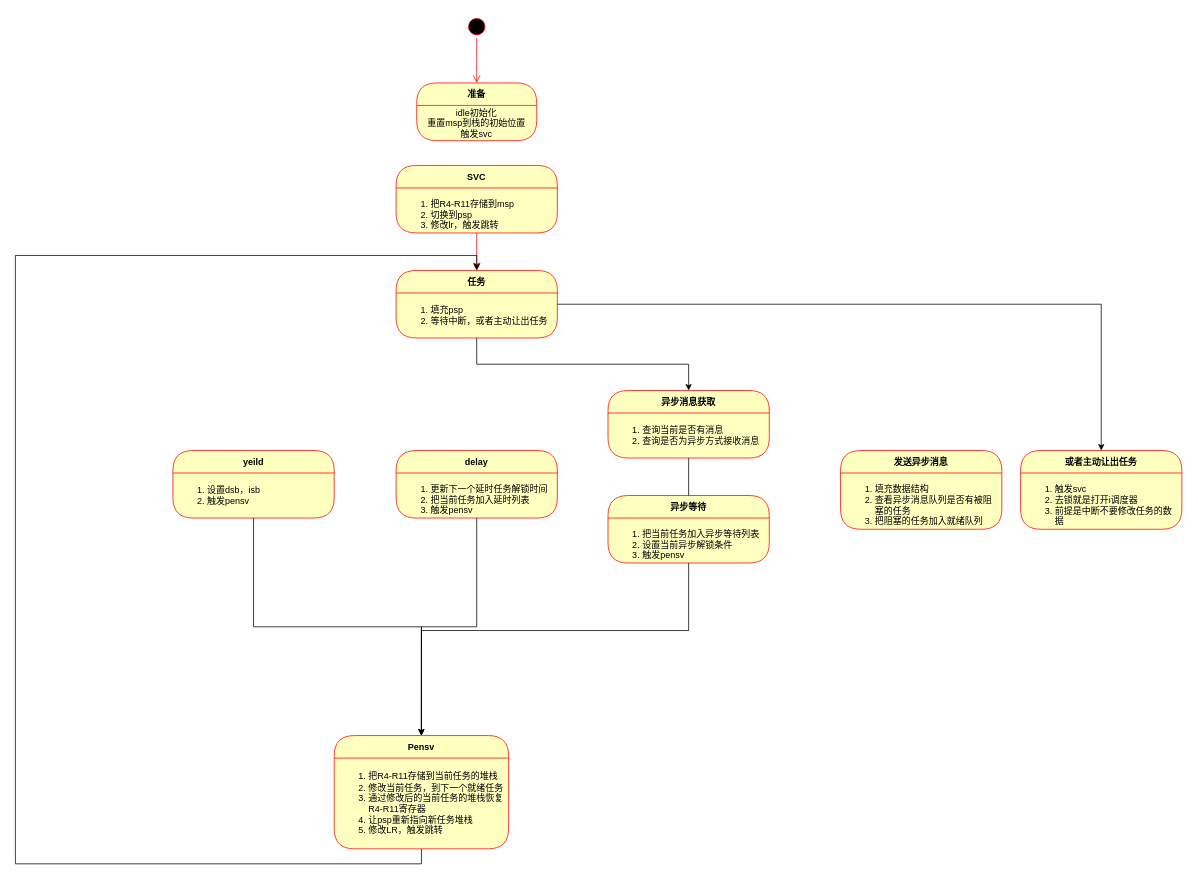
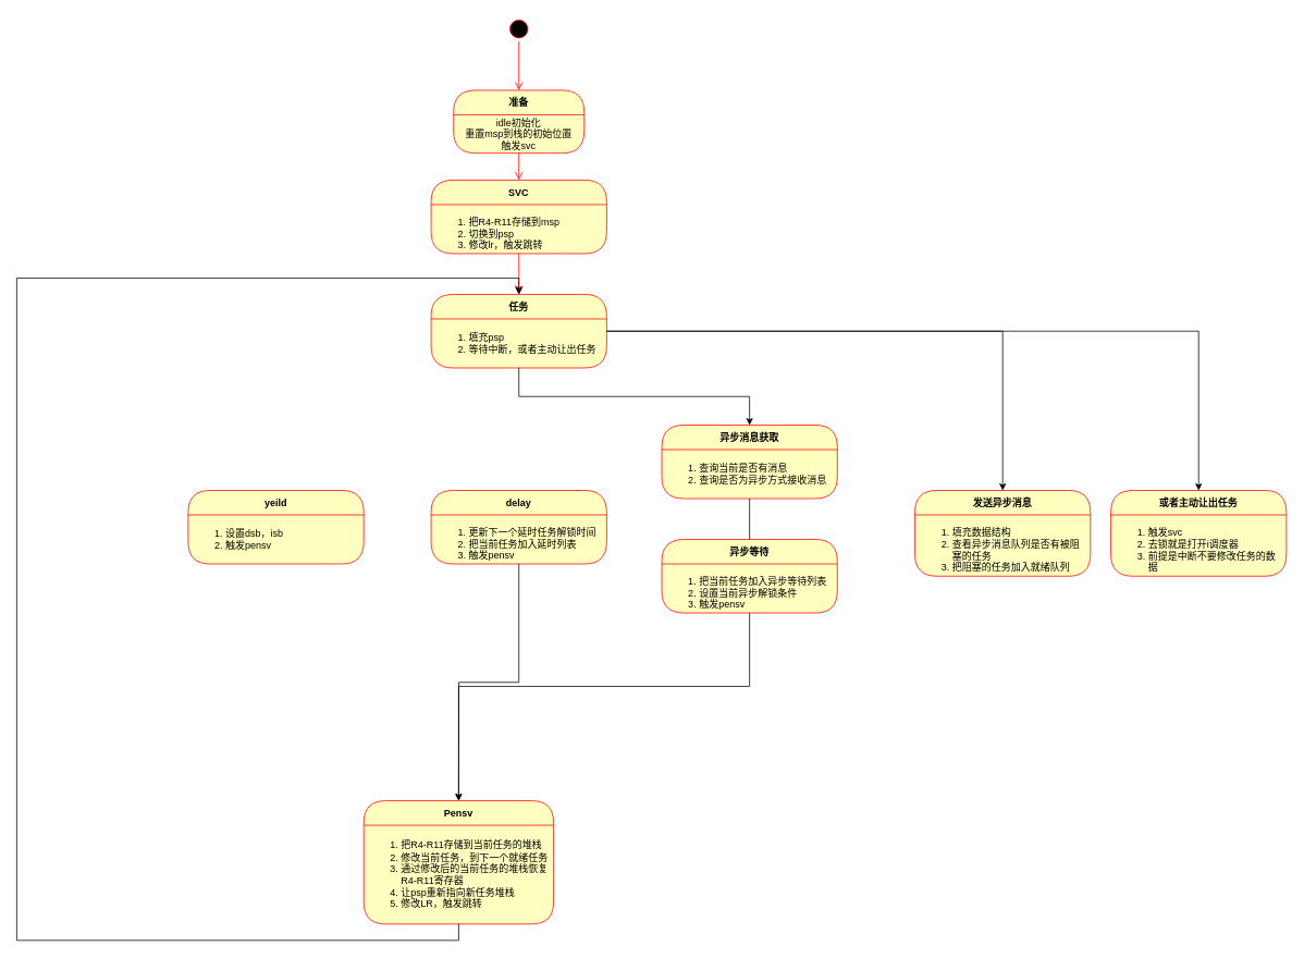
  <mxCell id="0" />
  <mxCell id="1" parent="0" />
  <mxCell id="2" value="" style="ellipse;html=1;shape=startState;fillColor=#000000;strokeColor=#ff0000;" parent="1" vertex="1"><mxGeometry x="620" y="20" width="30" height="30" as="geometry" /></mxCell>
  <mxCell id="3" value="" style="edgeStyle=orthogonalEdgeStyle;html=1;verticalAlign=bottom;endArrow=open;endSize=8;strokeColor=#ff0000;rounded=0;" parent="1" source="2" edge="1"><mxGeometry relative="1" as="geometry"><mxPoint x="635" y="110" as="targetPoint" /></mxGeometry></mxCell>
  <mxCell id="4" value="准备" style="swimlane;fontStyle=1;align=center;verticalAlign=middle;childLayout=stackLayout;horizontal=1;startSize=30;horizontalStack=0;resizeParent=0;resizeLast=1;container=0;fontColor=#000000;collapsible=0;rounded=1;arcSize=30;strokeColor=#ff0000;fillColor=#ffffc0;swimlaneFillColor=#ffffc0;dropTarget=0;whiteSpace=wrap;" parent="1" vertex="1"><mxGeometry x="555" y="110" width="160" height="77" as="geometry" /></mxCell>
  <mxCell id="5" value="idle初始化&lt;div&gt;重置msp到栈的初始位置&lt;/div&gt;&lt;div&gt;触发svc&lt;/div&gt;" style="text;html=1;strokeColor=none;fillColor=none;align=center;verticalAlign=middle;spacingLeft=4;spacingRight=4;overflow=hidden;rotatable=0;fontColor=#000000;whiteSpace=wrap;" parent="4" vertex="1"><mxGeometry y="30" width="160" height="47" as="geometry" /></mxCell>
+ <mxCell id="6" value="" style="edgeStyle=orthogonalEdgeStyle;html=1;verticalAlign=bottom;endArrow=open;endSize=8;strokeColor=#ff0000;rounded=0;entryX=0.5;entryY=0;entryDx=0;entryDy=0;" parent="1" source="4" target="7" edge="1"><mxGeometry relative="1" as="geometry"><mxPoint x="630" y="130" as="targetPoint" /></mxGeometry></mxCell>
  <mxCell id="7" value="SVC" style="swimlane;fontStyle=1;align=center;verticalAlign=middle;childLayout=stackLayout;horizontal=1;startSize=30;horizontalStack=0;resizeParent=0;resizeLast=1;container=0;fontColor=#000000;collapsible=0;rounded=1;arcSize=30;strokeColor=#ff0000;fillColor=#ffffc0;swimlaneFillColor=#ffffc0;dropTarget=0;" parent="1" vertex="1"><mxGeometry x="527.5" y="220" width="215" height="90" as="geometry" /></mxCell>
  <mxCell id="8" value="&lt;ol&gt;&lt;li&gt;把R4-R11存储到msp&lt;/li&gt;&lt;li&gt;切换到psp&lt;/li&gt;&lt;li&gt;修改lr，触发跳转&lt;/li&gt;&lt;/ol&gt;" style="text;html=1;strokeColor=none;fillColor=none;align=left;verticalAlign=middle;spacingLeft=4;spacingRight=4;whiteSpace=wrap;overflow=hidden;rotatable=0;fontColor=#000000;" parent="7" vertex="1"><mxGeometry y="30" width="215" height="60" as="geometry" /></mxCell>
  <mxCell id="9" value="" style="edgeStyle=orthogonalEdgeStyle;html=1;verticalAlign=bottom;endArrow=classic;endSize=8;strokeColor=#ff0000;rounded=0;exitX=0.5;exitY=1;exitDx=0;exitDy=0;entryX=0.5;entryY=0;entryDx=0;entryDy=0;" parent="1" source="8" target="10" edge="1"><mxGeometry relative="1" as="geometry"><mxPoint x="650" y="510" as="targetPoint" /><mxPoint x="635" y="310" as="sourcePoint" /><Array as="points" /></mxGeometry></mxCell>
  <mxCell id="10" value="任务" style="swimlane;fontStyle=1;align=center;verticalAlign=middle;childLayout=stackLayout;horizontal=1;startSize=30;horizontalStack=0;resizeParent=0;resizeLast=1;container=0;fontColor=#000000;collapsible=0;rounded=1;arcSize=30;strokeColor=#ff0000;fillColor=#ffffc0;swimlaneFillColor=#ffffc0;dropTarget=0;" parent="1" vertex="1"><mxGeometry x="527.5" y="360" width="215" height="90" as="geometry" /></mxCell>
  <mxCell id="11" value="&lt;ol&gt;&lt;li&gt;填充psp&lt;/li&gt;&lt;li&gt;等待中断，或者主动让出任务&lt;/li&gt;&lt;/ol&gt;" style="text;html=1;strokeColor=none;fillColor=none;align=left;verticalAlign=middle;spacingLeft=4;spacingRight=4;whiteSpace=wrap;overflow=hidden;rotatable=0;fontColor=#000000;" parent="10" vertex="1"><mxGeometry y="30" width="215" height="60" as="geometry" /></mxCell>
  <mxCell id="12" value="Pensv" style="swimlane;fontStyle=1;align=center;verticalAlign=middle;childLayout=stackLayout;horizontal=1;startSize=30;horizontalStack=0;resizeParent=0;resizeLast=1;container=0;fontColor=#000000;collapsible=0;rounded=1;arcSize=30;strokeColor=#ff0000;fillColor=#ffffc0;swimlaneFillColor=#ffffc0;dropTarget=0;" parent="1" vertex="1"><mxGeometry x="445" y="980" width="232.5" height="151" as="geometry" /></mxCell>
  <mxCell id="13" value="&lt;ol&gt;&lt;li&gt;把R4-R11存储到当前任务的堆栈&lt;/li&gt;&lt;li&gt;修改当前任务，到下一个就绪任务&lt;/li&gt;&lt;li&gt;通过修改后的当前任务的堆栈恢复R4-R11寄存器&lt;/li&gt;&lt;li&gt;让psp重新指向新任务堆栈&lt;/li&gt;&lt;li&gt;修改LR，触发跳转&lt;/li&gt;&lt;/ol&gt;" style="text;html=1;strokeColor=none;fillColor=none;align=left;verticalAlign=middle;spacingLeft=4;spacingRight=4;whiteSpace=wrap;overflow=hidden;rotatable=0;fontColor=#000000;" parent="12" vertex="1"><mxGeometry y="30" width="232.5" height="121" as="geometry" /></mxCell>
  <mxCell id="14" value="yeild" style="swimlane;fontStyle=1;align=center;verticalAlign=middle;childLayout=stackLayout;horizontal=1;startSize=30;horizontalStack=0;resizeParent=0;resizeLast=1;container=0;fontColor=#000000;collapsible=0;rounded=1;arcSize=30;strokeColor=#ff0000;fillColor=#ffffc0;swimlaneFillColor=#ffffc0;dropTarget=0;" parent="1" vertex="1"><mxGeometry x="230" y="600" width="215" height="90" as="geometry" /></mxCell>
  <mxCell id="15" value="&lt;ol&gt;&lt;li&gt;设置dsb，isb&lt;/li&gt;&lt;li&gt;触发pensv&lt;/li&gt;&lt;/ol&gt;" style="text;html=1;strokeColor=none;fillColor=none;align=left;verticalAlign=middle;spacingLeft=4;spacingRight=4;whiteSpace=wrap;overflow=hidden;rotatable=0;fontColor=#000000;" parent="14" vertex="1"><mxGeometry y="30" width="215" height="60" as="geometry" /></mxCell>
  <mxCell id="16" value="delay" style="swimlane;fontStyle=1;align=center;verticalAlign=middle;childLayout=stackLayout;horizontal=1;startSize=30;horizontalStack=0;resizeParent=0;resizeLast=1;container=0;fontColor=#000000;collapsible=0;rounded=1;arcSize=30;strokeColor=#ff0000;fillColor=#ffffc0;swimlaneFillColor=#ffffc0;dropTarget=0;" parent="1" vertex="1"><mxGeometry x="527.5" y="600" width="215" height="90" as="geometry" /></mxCell>
  <mxCell id="17" value="&lt;ol&gt;&lt;li&gt;更新下一个延时任务解锁时间&lt;/li&gt;&lt;li&gt;把当前任务加入延时列表&lt;/li&gt;&lt;li&gt;触发pensv&lt;/li&gt;&lt;/ol&gt;" style="text;html=1;strokeColor=none;fillColor=none;align=left;verticalAlign=middle;spacingLeft=4;spacingRight=4;whiteSpace=wrap;overflow=hidden;rotatable=0;fontColor=#000000;" parent="16" vertex="1"><mxGeometry y="30" width="215" height="60" as="geometry" /></mxCell>
  <mxCell id="18" style="edgeStyle=orthogonalEdgeStyle;rounded=0;orthogonalLoop=1;jettySize=auto;html=1;exitX=0.5;exitY=1;exitDx=0;exitDy=0;entryX=0.5;entryY=0;entryDx=0;entryDy=0;" parent="1" source="17" target="12" edge="1"><mxGeometry relative="1" as="geometry" /></mxCell>
- <mxCell id="19" style="edgeStyle=orthogonalEdgeStyle;rounded=0;orthogonalLoop=1;jettySize=auto;html=1;exitX=0.5;exitY=1;exitDx=0;exitDy=0;entryX=0.5;entryY=0;entryDx=0;entryDy=0;" parent="1" source="15" target="12" edge="1"><mxGeometry relative="1" as="geometry" /></mxCell>
  <mxCell id="20" value="异步等待" style="swimlane;fontStyle=1;align=center;verticalAlign=middle;childLayout=stackLayout;horizontal=1;startSize=30;horizontalStack=0;resizeParent=0;resizeLast=1;container=0;fontColor=#000000;collapsible=0;rounded=1;arcSize=30;strokeColor=#ff0000;fillColor=#ffffc0;swimlaneFillColor=#ffffc0;dropTarget=0;" parent="1" vertex="1"><mxGeometry x="810" y="660" width="215" height="90" as="geometry" /></mxCell>
  <mxCell id="21" value="&lt;ol&gt;&lt;li&gt;把当前任务加入异步等待列表&lt;/li&gt;&lt;li&gt;设置当前异步解锁条件&lt;/li&gt;&lt;li&gt;触发pensv&lt;/li&gt;&lt;/ol&gt;" style="text;html=1;strokeColor=none;fillColor=none;align=left;verticalAlign=middle;spacingLeft=4;spacingRight=4;whiteSpace=wrap;overflow=hidden;rotatable=0;fontColor=#000000;horizontal=1;" parent="20" vertex="1"><mxGeometry y="30" width="215" height="60" as="geometry" /></mxCell>
  <mxCell id="22" value="异步消息获取" style="swimlane;fontStyle=1;align=center;verticalAlign=middle;childLayout=stackLayout;horizontal=1;startSize=30;horizontalStack=0;resizeParent=0;resizeLast=1;container=0;fontColor=#000000;collapsible=0;rounded=1;arcSize=30;strokeColor=#ff0000;fillColor=#ffffc0;swimlaneFillColor=#ffffc0;dropTarget=0;" parent="1" vertex="1"><mxGeometry x="810" y="520" width="215" height="90" as="geometry" /></mxCell>
  <mxCell id="23" value="&lt;ol&gt;&lt;li&gt;查询当前是否有消息&lt;/li&gt;&lt;li&gt;查询是否为异步方式接收消息&lt;/li&gt;&lt;/ol&gt;" style="text;html=1;strokeColor=none;fillColor=none;align=left;verticalAlign=middle;spacingLeft=4;spacingRight=4;whiteSpace=wrap;overflow=hidden;rotatable=0;fontColor=#000000;horizontal=1;" parent="22" vertex="1"><mxGeometry y="30" width="215" height="60" as="geometry" /></mxCell>
  <mxCell id="24" style="edgeStyle=orthogonalEdgeStyle;rounded=0;orthogonalLoop=1;jettySize=auto;html=1;exitX=0.5;exitY=1;exitDx=0;exitDy=0;entryX=0.5;entryY=0;entryDx=0;entryDy=0;" parent="1" source="11" target="22" edge="1"><mxGeometry relative="1" as="geometry" /></mxCell>
  <mxCell id="25" style="edgeStyle=orthogonalEdgeStyle;rounded=0;orthogonalLoop=1;jettySize=auto;html=1;exitX=0.5;exitY=1;exitDx=0;exitDy=0;entryX=0.5;entryY=0;entryDx=0;entryDy=0;endArrow=none;" parent="1" source="23" target="20" edge="1"><mxGeometry relative="1" as="geometry" /></mxCell>
  <mxCell id="26" style="edgeStyle=orthogonalEdgeStyle;rounded=0;orthogonalLoop=1;jettySize=auto;html=1;exitX=0.5;exitY=1;exitDx=0;exitDy=0;entryX=0.5;entryY=0;entryDx=0;entryDy=0;" parent="1" source="21" target="12" edge="1"><mxGeometry relative="1" as="geometry"><Array as="points"><mxPoint x="918" y="840" /><mxPoint x="561" y="840" /></Array></mxGeometry></mxCell>
  <mxCell id="27" style="edgeStyle=orthogonalEdgeStyle;rounded=0;orthogonalLoop=1;jettySize=auto;html=1;exitX=0.5;exitY=1;exitDx=0;exitDy=0;entryX=0.5;entryY=0;entryDx=0;entryDy=0;" parent="1" source="13" target="10" edge="1"><mxGeometry relative="1" as="geometry"><Array as="points"><mxPoint x="561" y="1151" /><mxPoint x="20" y="1151" /><mxPoint x="20" y="340" /><mxPoint x="635" y="340" /></Array></mxGeometry></mxCell>
  <mxCell id="28" value="发送异步消息" style="swimlane;fontStyle=1;align=center;verticalAlign=middle;childLayout=stackLayout;horizontal=1;startSize=30;horizontalStack=0;resizeParent=0;resizeLast=1;container=0;fontColor=#000000;collapsible=0;rounded=1;arcSize=30;strokeColor=#ff0000;fillColor=#ffffc0;swimlaneFillColor=#ffffc0;dropTarget=0;" parent="1" vertex="1"><mxGeometry x="1120" y="600" width="215" height="105" as="geometry" /></mxCell>
  <mxCell id="29" value="&lt;ol&gt;&lt;li&gt;填充数据结构&lt;/li&gt;&lt;li&gt;查看异步消息队列是否有被阻塞的任务&lt;/li&gt;&lt;li&gt;把阻塞的任务加入就绪队列&lt;/li&gt;&lt;/ol&gt;" style="text;html=1;strokeColor=none;fillColor=none;align=left;verticalAlign=middle;spacingLeft=4;spacingRight=4;whiteSpace=wrap;overflow=hidden;rotatable=0;fontColor=#000000;" parent="28" vertex="1"><mxGeometry y="30" width="215" height="75" as="geometry" /></mxCell>
+ <mxCell id="30" style="edgeStyle=orthogonalEdgeStyle;rounded=0;orthogonalLoop=1;jettySize=auto;html=1;exitX=1;exitY=0.25;exitDx=0;exitDy=0;entryX=0.5;entryY=0;entryDx=0;entryDy=0;" parent="1" source="11" target="28" edge="1"><mxGeometry relative="1" as="geometry" /></mxCell>
  <mxCell id="31" value="或者主动让出任务" style="swimlane;fontStyle=1;align=center;verticalAlign=middle;childLayout=stackLayout;horizontal=1;startSize=30;horizontalStack=0;resizeParent=0;resizeLast=1;container=0;fontColor=#000000;collapsible=0;rounded=1;arcSize=30;strokeColor=#ff0000;fillColor=#ffffc0;swimlaneFillColor=#ffffc0;dropTarget=0;" parent="1" vertex="1"><mxGeometry x="1360" y="600" width="215" height="105" as="geometry" /></mxCell>
  <mxCell id="32" value="&lt;ol&gt;&lt;li&gt;触发svc&lt;/li&gt;&lt;li&gt;去锁就是打开i调度器&lt;/li&gt;&lt;li&gt;前提是中断不要修改任务的数据&lt;/li&gt;&lt;/ol&gt;" style="text;html=1;strokeColor=none;fillColor=none;align=left;verticalAlign=middle;spacingLeft=4;spacingRight=4;whiteSpace=wrap;overflow=hidden;rotatable=0;fontColor=#000000;" parent="31" vertex="1"><mxGeometry y="30" width="215" height="75" as="geometry" /></mxCell>
  <mxCell id="33" style="edgeStyle=orthogonalEdgeStyle;rounded=0;orthogonalLoop=1;jettySize=auto;html=1;exitX=1;exitY=0.25;exitDx=0;exitDy=0;entryX=0.5;entryY=0;entryDx=0;entryDy=0;" parent="1" source="11" target="31" edge="1"><mxGeometry relative="1" as="geometry" /></mxCell>
